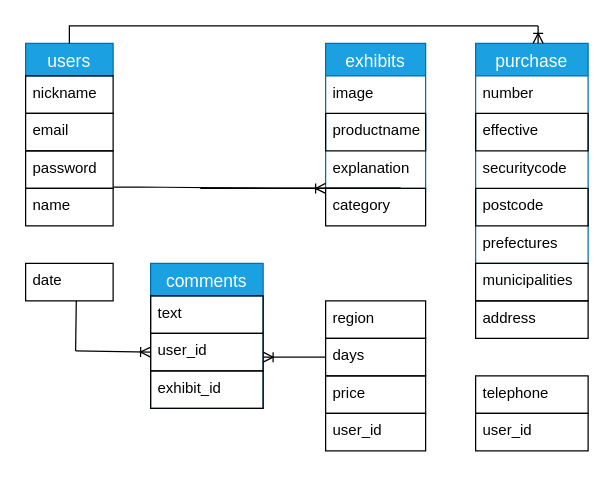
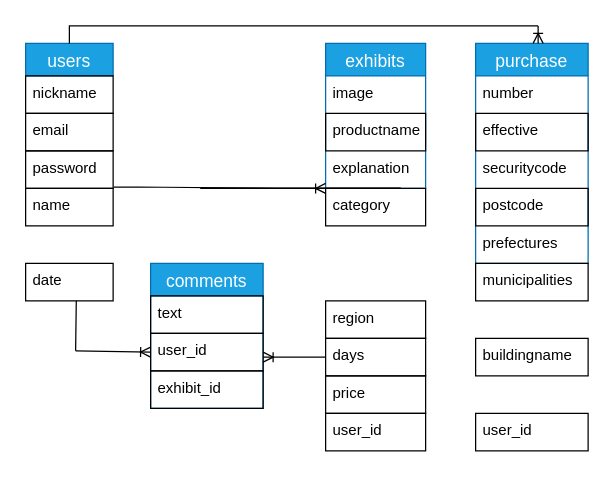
  <mxCell id="0" />
  <mxCell id="1" parent="0" />
  <mxCell id="2" value="users" style="swimlane;fontStyle=0;childLayout=stackLayout;horizontal=1;startSize=26;horizontalStack=0;resizeParent=1;resizeParentMax=0;resizeLast=0;collapsible=1;marginBottom=0;align=center;fontSize=14;fillColor=#1ba1e2;fontColor=#ffffff;strokeColor=#006EAF;" vertex="1" parent="1"><mxGeometry x="20" y="34" width="70" height="26" as="geometry" /></mxCell>
  <mxCell id="3" value="name" style="text;strokeColor=default;fillColor=none;spacingLeft=4;spacingRight=4;overflow=hidden;rotatable=0;points=[[0,0.5],[1,0.5]];portConstraint=eastwest;fontSize=12;" vertex="1" parent="1"><mxGeometry x="20" y="150" width="70" height="30" as="geometry" /></mxCell>
  <mxCell id="4" value="date" style="text;strokeColor=default;fillColor=none;spacingLeft=4;spacingRight=4;overflow=hidden;rotatable=0;points=[[0,0.5],[1,0.5]];portConstraint=eastwest;fontSize=12;" vertex="1" parent="1"><mxGeometry x="20" y="210" width="70" height="30" as="geometry" /></mxCell>
  <mxCell id="5" value="password" style="text;strokeColor=default;fillColor=none;spacingLeft=4;spacingRight=4;overflow=hidden;rotatable=0;points=[[0,0.5],[1,0.5]];portConstraint=eastwest;fontSize=12;" vertex="1" parent="1"><mxGeometry x="20" y="120" width="70" height="30" as="geometry" /></mxCell>
  <mxCell id="6" value="email" style="text;strokeColor=default;fillColor=none;spacingLeft=4;spacingRight=4;overflow=hidden;rotatable=0;points=[[0,0.5],[1,0.5]];portConstraint=eastwest;fontSize=12;" vertex="1" parent="1"><mxGeometry x="20" y="90" width="70" height="30" as="geometry" /></mxCell>
  <mxCell id="7" value="nickname" style="text;strokeColor=default;fillColor=none;spacingLeft=4;spacingRight=4;overflow=hidden;rotatable=0;points=[[0,0.5],[1,0.5]];portConstraint=eastwest;fontSize=12;" vertex="1" parent="1"><mxGeometry x="20" y="60" width="70" height="30" as="geometry" /></mxCell>
  <mxCell id="8" value="exhibits" style="swimlane;fontStyle=0;childLayout=stackLayout;horizontal=1;startSize=26;horizontalStack=0;resizeParent=1;resizeParentMax=0;resizeLast=0;collapsible=1;marginBottom=0;align=center;fontSize=14;strokeColor=#006EAF;fillColor=#1ba1e2;fontColor=#ffffff;" vertex="1" parent="1"><mxGeometry x="260" y="34" width="80" height="116" as="geometry" /></mxCell>
  <mxCell id="9" value="image" style="text;strokeColor=none;fillColor=none;spacingLeft=4;spacingRight=4;overflow=hidden;rotatable=0;points=[[0,0.5],[1,0.5]];portConstraint=eastwest;fontSize=12;" vertex="1" parent="8"><mxGeometry y="26" width="80" height="30" as="geometry" /></mxCell>
  <mxCell id="10" value="productname" style="text;strokeColor=default;fillColor=none;spacingLeft=4;spacingRight=4;overflow=hidden;rotatable=0;points=[[0,0.5],[1,0.5]];portConstraint=eastwest;fontSize=12;" vertex="1" parent="8"><mxGeometry y="56" width="80" height="30" as="geometry" /></mxCell>
  <mxCell id="11" value="explanation" style="text;strokeColor=none;fillColor=none;spacingLeft=4;spacingRight=4;overflow=hidden;rotatable=0;points=[[0,0.5],[1,0.5]];portConstraint=eastwest;fontSize=12;" vertex="1" parent="8"><mxGeometry y="86" width="80" height="30" as="geometry" /></mxCell>
  <mxCell id="12" value="category" style="text;strokeColor=default;fillColor=none;spacingLeft=4;spacingRight=4;overflow=hidden;rotatable=0;points=[[0,0.5],[1,0.5]];portConstraint=eastwest;fontSize=12;" vertex="1" parent="1"><mxGeometry x="260" y="150" width="80" height="30" as="geometry" /></mxCell>
  <mxCell id="13" value="region" style="text;strokeColor=default;fillColor=none;spacingLeft=4;spacingRight=4;overflow=hidden;rotatable=0;points=[[0,0.5],[1,0.5]];portConstraint=eastwest;fontSize=12;labelBorderColor=none;" vertex="1" parent="1"><mxGeometry x="260" y="240" width="80" height="30" as="geometry" /></mxCell>
  <mxCell id="14" value="days" style="text;strokeColor=default;fillColor=none;spacingLeft=4;spacingRight=4;overflow=hidden;rotatable=0;points=[[0,0.5],[1,0.5]];portConstraint=eastwest;fontSize=12;labelBorderColor=none;fontColor=default;" vertex="1" parent="1"><mxGeometry x="260" y="270" width="80" height="30" as="geometry" /></mxCell>
  <mxCell id="15" value="price" style="text;strokeColor=default;fillColor=none;spacingLeft=4;spacingRight=4;overflow=hidden;rotatable=0;points=[[0,0.5],[1,0.5]];portConstraint=eastwest;fontSize=12;labelBorderColor=none;fontColor=default;" vertex="1" parent="1"><mxGeometry x="260" y="300" width="80" height="30" as="geometry" /></mxCell>
  <mxCell id="16" value="user_id" style="text;strokeColor=default;fillColor=none;spacingLeft=4;spacingRight=4;overflow=hidden;rotatable=0;points=[[0,0.5],[1,0.5]];portConstraint=eastwest;fontSize=12;labelBorderColor=none;fontColor=default;" vertex="1" parent="1"><mxGeometry x="260" y="330" width="80" height="30" as="geometry" /></mxCell>
  <mxCell id="17" value="purchase" style="swimlane;fontStyle=0;childLayout=stackLayout;horizontal=1;startSize=26;horizontalStack=0;resizeParent=1;resizeParentMax=0;resizeLast=0;collapsible=1;marginBottom=0;align=center;fontSize=14;labelBorderColor=none;strokeColor=#006EAF;fontColor=#ffffff;fillColor=#1ba1e2;" vertex="1" parent="1"><mxGeometry x="380" y="34" width="90" height="176" as="geometry" /></mxCell>
  <mxCell id="18" value="number" style="text;strokeColor=none;fillColor=none;spacingLeft=4;spacingRight=4;overflow=hidden;rotatable=0;points=[[0,0.5],[1,0.5]];portConstraint=eastwest;fontSize=12;labelBorderColor=none;fontColor=default;" vertex="1" parent="17"><mxGeometry y="26" width="90" height="30" as="geometry" /></mxCell>
  <mxCell id="19" value="effective" style="text;strokeColor=default;fillColor=none;spacingLeft=4;spacingRight=4;overflow=hidden;rotatable=0;points=[[0,0.5],[1,0.5]];portConstraint=eastwest;fontSize=12;labelBorderColor=none;fontColor=default;" vertex="1" parent="17"><mxGeometry y="56" width="90" height="30" as="geometry" /></mxCell>
  <mxCell id="20" value="securitycode" style="text;strokeColor=none;fillColor=none;spacingLeft=4;spacingRight=4;overflow=hidden;rotatable=0;points=[[0,0.5],[1,0.5]];portConstraint=eastwest;fontSize=12;labelBorderColor=none;fontColor=default;" vertex="1" parent="17"><mxGeometry y="86" width="90" height="30" as="geometry" /></mxCell>
  <mxCell id="21" value="postcode" style="text;strokeColor=default;fillColor=none;spacingLeft=4;spacingRight=4;overflow=hidden;rotatable=0;points=[[0,0.5],[1,0.5]];portConstraint=eastwest;fontSize=12;labelBorderColor=none;fontColor=default;" vertex="1" parent="17"><mxGeometry y="116" width="90" height="30" as="geometry" /></mxCell>
  <mxCell id="22" value="prefectures" style="text;strokeColor=none;fillColor=none;spacingLeft=4;spacingRight=4;overflow=hidden;rotatable=0;points=[[0,0.5],[1,0.5]];portConstraint=eastwest;fontSize=12;labelBorderColor=none;fontColor=default;" vertex="1" parent="17"><mxGeometry y="146" width="90" height="30" as="geometry" /></mxCell>
  <mxCell id="23" value="municipalities&#10;&#10;" style="text;strokeColor=default;fillColor=none;spacingLeft=4;spacingRight=4;overflow=hidden;rotatable=0;points=[[0,0.5],[1,0.5]];portConstraint=eastwest;fontSize=12;labelBorderColor=none;fontColor=default;" vertex="1" parent="1"><mxGeometry x="380" y="210" width="90" height="30" as="geometry" /></mxCell>
- <mxCell id="24" value="address" style="text;strokeColor=default;fillColor=none;spacingLeft=4;spacingRight=4;overflow=hidden;rotatable=0;points=[[0,0.5],[1,0.5]];portConstraint=eastwest;fontSize=12;labelBorderColor=none;fontColor=default;" vertex="1" parent="1"><mxGeometry x="380" y="240" width="90" height="30" as="geometry" /></mxCell>
- <mxCell id="26" value="telephone" style="text;strokeColor=default;fillColor=none;spacingLeft=4;spacingRight=4;overflow=hidden;rotatable=0;points=[[0,0.5],[1,0.5]];portConstraint=eastwest;fontSize=12;labelBorderColor=none;fontColor=default;" vertex="1" parent="1"><mxGeometry x="380" y="300" width="90" height="30" as="geometry" /></mxCell>
+ <mxCell id="25" value="buildingname" style="text;strokeColor=default;fillColor=none;spacingLeft=4;spacingRight=4;overflow=hidden;rotatable=0;points=[[0,0.5],[1,0.5]];portConstraint=eastwest;fontSize=12;labelBorderColor=none;fontColor=default;" vertex="1" parent="1"><mxGeometry x="380" y="270" width="90" height="30" as="geometry" /></mxCell>
  <mxCell id="27" value="user_id" style="text;strokeColor=default;fillColor=none;spacingLeft=4;spacingRight=4;overflow=hidden;rotatable=0;points=[[0,0.5],[1,0.5]];portConstraint=eastwest;fontSize=12;labelBorderColor=none;fontColor=default;" vertex="1" parent="1"><mxGeometry x="380" y="330" width="90" height="30" as="geometry" /></mxCell>
  <mxCell id="28" value="comments" style="swimlane;fontStyle=0;childLayout=stackLayout;horizontal=1;startSize=26;horizontalStack=0;resizeParent=1;resizeParentMax=0;resizeLast=0;collapsible=1;marginBottom=0;align=center;fontSize=14;labelBorderColor=none;strokeColor=#006EAF;fontColor=#ffffff;fillColor=#1ba1e2;" vertex="1" parent="1"><mxGeometry x="120" y="210" width="90" height="116" as="geometry" /></mxCell>
  <mxCell id="29" value="text" style="text;strokeColor=default;fillColor=none;spacingLeft=4;spacingRight=4;overflow=hidden;rotatable=0;points=[[0,0.5],[1,0.5]];portConstraint=eastwest;fontSize=12;labelBorderColor=none;fontColor=default;" vertex="1" parent="28"><mxGeometry y="26" width="90" height="30" as="geometry" /></mxCell>
  <mxCell id="30" value="user_id" style="text;strokeColor=default;fillColor=none;spacingLeft=4;spacingRight=4;overflow=hidden;rotatable=0;points=[[0,0.5],[1,0.5]];portConstraint=eastwest;fontSize=12;labelBorderColor=none;fontColor=default;" vertex="1" parent="28"><mxGeometry y="56" width="90" height="30" as="geometry" /></mxCell>
  <mxCell id="31" value="exhibit_id" style="text;strokeColor=default;fillColor=none;spacingLeft=4;spacingRight=4;overflow=hidden;rotatable=0;points=[[0,0.5],[1,0.5]];portConstraint=eastwest;fontSize=12;labelBorderColor=none;fontColor=default;" vertex="1" parent="28"><mxGeometry y="86" width="90" height="30" as="geometry" /></mxCell>
  <mxCell id="32" value="" style="edgeStyle=entityRelationEdgeStyle;fontSize=12;html=1;endArrow=ERoneToMany;fontColor=default;exitX=1.007;exitY=0.967;exitDx=0;exitDy=0;exitPerimeter=0;" edge="1" parent="1" source="5"><mxGeometry width="100" height="100" relative="1" as="geometry"><mxPoint x="210" y="250" as="sourcePoint" /><mxPoint x="260" y="150" as="targetPoint" /></mxGeometry></mxCell>
  <mxCell id="33" style="edgeStyle=none;html=1;exitX=0;exitY=0.5;exitDx=0;exitDy=0;fontColor=default;endArrow=ERoneToMany;endFill=0;" edge="1" parent="1" source="14"><mxGeometry relative="1" as="geometry"><mxPoint x="210" y="285" as="targetPoint" /></mxGeometry></mxCell>
  <mxCell id="34" style="edgeStyle=none;html=1;fontColor=default;endArrow=ERoneToMany;endFill=0;entryX=0;entryY=0.5;entryDx=0;entryDy=0;" edge="1" parent="1" target="30"><mxGeometry relative="1" as="geometry"><mxPoint x="-10" y="230" as="targetPoint" /><mxPoint x="60" y="280" as="sourcePoint" /></mxGeometry></mxCell>
  <mxCell id="35" value="" style="endArrow=none;html=1;rounded=0;fontColor=default;exitX=0.579;exitY=0.995;exitDx=0;exitDy=0;exitPerimeter=0;" edge="1" parent="1" source="4"><mxGeometry relative="1" as="geometry"><mxPoint x="50" y="230" as="sourcePoint" /><mxPoint x="60" y="280" as="targetPoint" /></mxGeometry></mxCell>
  <mxCell id="36" value="" style="endArrow=none;html=1;rounded=0;fontColor=default;" edge="1" parent="1"><mxGeometry relative="1" as="geometry"><mxPoint x="160" y="150" as="sourcePoint" /><mxPoint x="320" y="150" as="targetPoint" /></mxGeometry></mxCell>
  <mxCell id="37" value="" style="endArrow=none;html=1;rounded=0;fontColor=default;" edge="1" parent="1"><mxGeometry relative="1" as="geometry"><mxPoint x="160" y="150" as="sourcePoint" /><mxPoint x="320" y="150" as="targetPoint" /></mxGeometry></mxCell>
  <mxCell id="38" value="" style="endArrow=none;html=1;rounded=0;fontColor=default;" edge="1" parent="1"><mxGeometry relative="1" as="geometry"><mxPoint x="160" y="150" as="sourcePoint" /><mxPoint x="320" y="150" as="targetPoint" /></mxGeometry></mxCell>
  <mxCell id="39" value="" style="endArrow=none;html=1;rounded=0;fontColor=default;exitX=0.5;exitY=0;exitDx=0;exitDy=0;" edge="1" parent="1" source="2"><mxGeometry relative="1" as="geometry"><mxPoint x="160" y="70" as="sourcePoint" /><mxPoint x="430" y="20" as="targetPoint" /><Array as="points"><mxPoint x="55" y="20" /></Array></mxGeometry></mxCell>
  <mxCell id="40" value="" style="endArrow=ERoneToMany;html=1;rounded=0;fontColor=default;endFill=0;" edge="1" parent="1"><mxGeometry relative="1" as="geometry"><mxPoint x="430" y="34" as="sourcePoint" /><mxPoint x="430" y="34" as="targetPoint" /><Array as="points"><mxPoint x="430" y="20" /><mxPoint x="430" y="34" /></Array></mxGeometry></mxCell>
